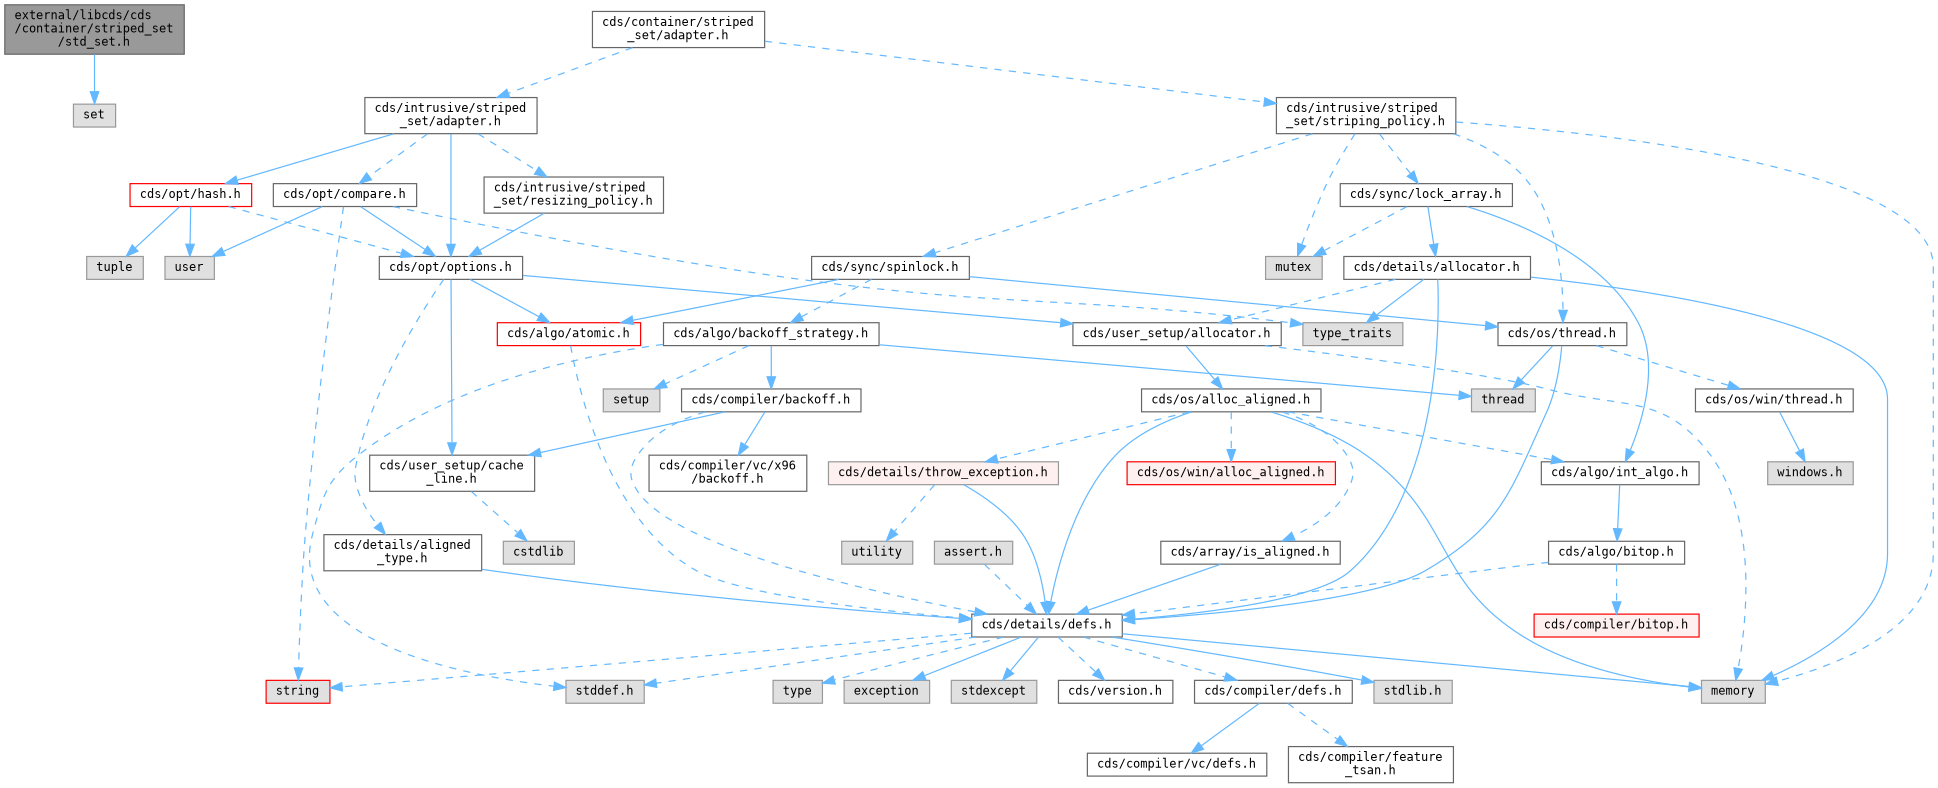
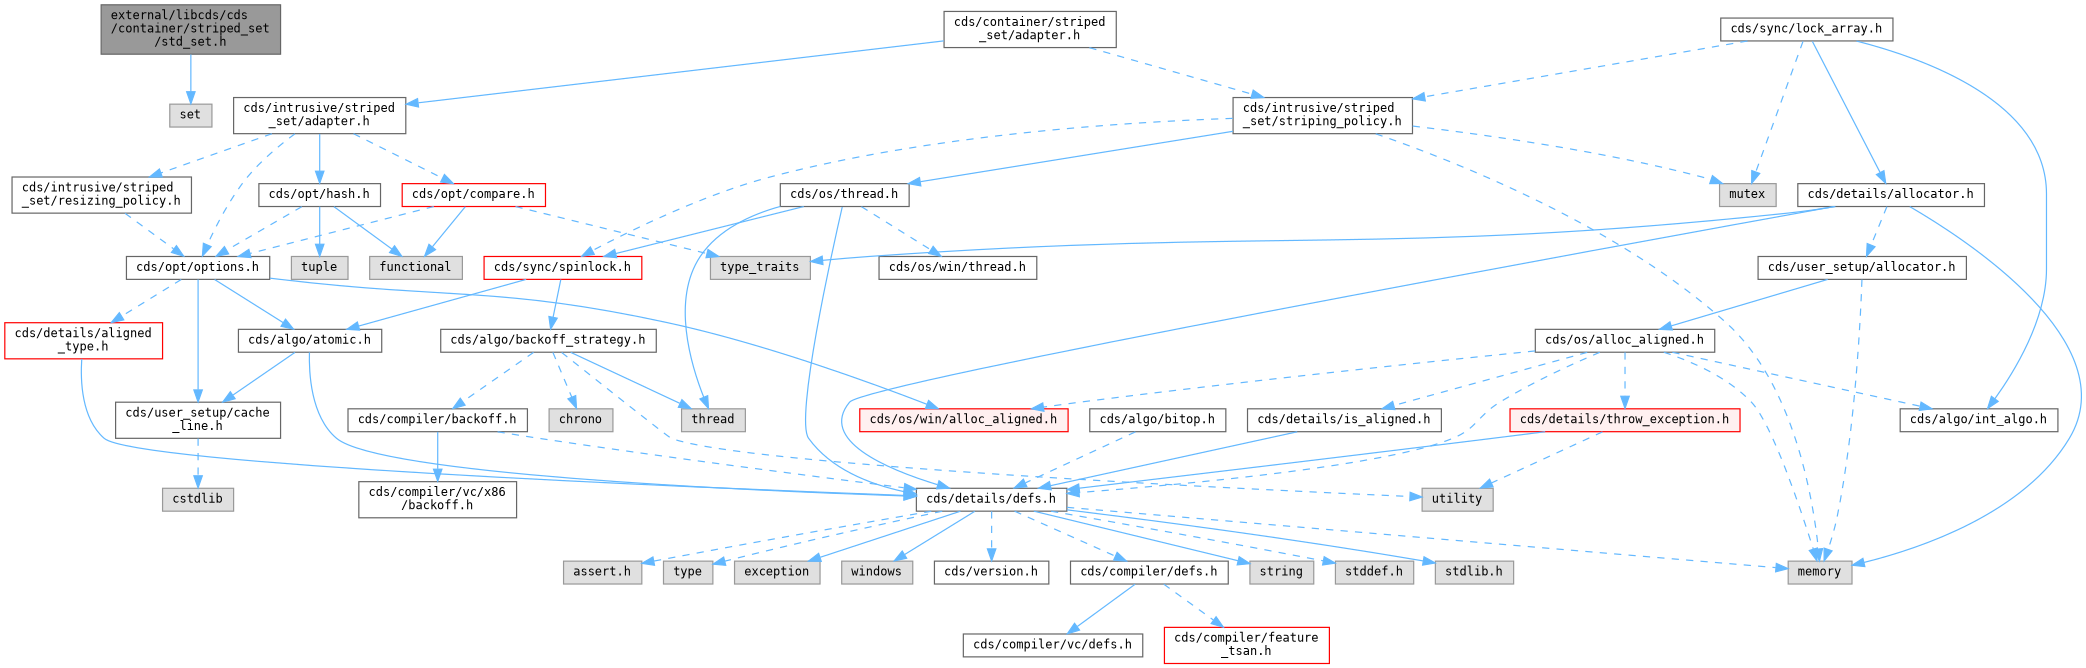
  digraph {
    fontname="DejaVu Sans Mono"
    node [color=grey40 fillcolor=white fontname="DejaVu Sans Mono" fontsize=10 shape=box style=filled]
    edge [color=steelblue1 fontname="DejaVu Sans Mono" fontsize=10 labelfontname=Helvetica labelfontsize=10 style=solid]
    n1 [color=gray40 fillcolor=grey60 fontcolor=black height=0.2 label="external/libcds/cds\l/container/striped_set\l/std_set.h" width=0.4]
    n2 [color=grey60 fillcolor="#E0E0E0" height=0.2 label=set width=0.4]
    n3 [height=0.2 label="cds/container/striped\l_set/adapter.h" width=0.4]
    n4 [height=0.2 label="cds/intrusive/striped\l_set/adapter.h" width=0.4]
    n5 [height=0.2 label="cds/intrusive/striped\l_set/striping_policy.h" width=0.4]
    n6 [height=0.2 label="cds/opt/options.h" width=0.4]
    n7 [height=0.2 label="cds/intrusive/striped\l_set/resizing_policy.h" width=0.4]
-   n8 [color=red height=0.2 label="cds/opt/hash.h" width=0.4]
-   n9 [height=0.2 label="cds/opt/compare.h" width=0.4]
+   n8 [height=0.2 label="cds/opt/hash.h" width=0.4]
+   n9 [color=red height=0.2 label="cds/opt/compare.h" width=0.4]
    n10 [color=grey60 fillcolor="#E0E0E0" height=0.2 label=memory width=0.4]
    n11 [color=grey60 fillcolor="#E0E0E0" height=0.2 label=mutex width=0.4]
    n12 [height=0.2 label="cds/sync/lock_array.h" width=0.4]
    n13 [height=0.2 label="cds/os/thread.h" width=0.4]
-   n14 [height=0.2 label="cds/sync/spinlock.h" width=0.4]
-   n15 [height=0.2 label="cds/details/aligned\l_type.h" width=0.4]
+   n14 [color=red height=0.2 label="cds/sync/spinlock.h" width=0.4]
+   n15 [color=red height=0.2 label="cds/details/aligned\l_type.h" width=0.4]
    n16 [height=0.2 label="cds/user_setup/allocator.h" width=0.4]
    n17 [height=0.2 label="cds/user_setup/cache\l_line.h" width=0.4]
-   n18 [color=red height=0.2 label="cds/algo/atomic.h" width=0.4]
+   n18 [height=0.2 label="cds/algo/atomic.h" width=0.4]
    n19 [color=grey60 fillcolor="#E0E0E0" height=0.2 label=tuple width=0.4]
-   n20 [color=grey60 fillcolor="#E0E0E0" height=0.2 label=user width=0.4]
-   n21 [color=red fillcolor="#E0E0E0" height=0.2 label=string width=0.4]
+   n20 [color=grey60 fillcolor="#E0E0E0" height=0.2 label=functional width=0.4]
+   n21 [color=grey60 fillcolor="#E0E0E0" height=0.2 label=string width=0.4]
    n22 [color=grey60 fillcolor="#E0E0E0" height=0.2 label=type_traits width=0.4]
    n23 [color=grey60 fillcolor="#E0E0E0" height=0.2 label=cstdlib width=0.4]
    n24 [height=0.2 label="cds/details/defs.h" width=0.4]
    n25 [height=0.2 label="cds/os/alloc_aligned.h" width=0.4]
    n26 [color=grey60 fillcolor="#E0E0E0" height=0.2 label="stddef.h" width=0.4]
    n27 [color=grey60 fillcolor="#E0E0E0" height=0.2 label="stdlib.h" width=0.4]
    n28 [color=grey60 fillcolor="#E0E0E0" height=0.2 label="assert.h" width=0.4]
    n29 [color=grey60 fillcolor="#E0E0E0" height=0.2 label=type width=0.4]
    n30 [color=grey60 fillcolor="#E0E0E0" height=0.2 label=exception width=0.4]
-   n31 [color=grey60 fillcolor="#E0E0E0" height=0.2 label=stdexcept width=0.4]
+   n31 [color=grey60 fillcolor="#E0E0E0" height=0.2 label=windows width=0.4]
    n32 [height=0.2 label="cds/version.h" width=0.4]
    n33 [height=0.2 label="cds/compiler/defs.h" width=0.4]
    n34 [height=0.2 label="cds/compiler/vc/defs.h" width=0.4]
-   n35 [height=0.2 label="cds/compiler/feature\l_tsan.h" width=0.4]
+   n35 [color=red height=0.2 label="cds/compiler/feature\l_tsan.h" width=0.4]
    n36 [color=red fillcolor="#FFF0F0" height=0.2 label="cds/os/win/alloc_aligned.h" width=0.4]
-   n37 [height=0.2 label="cds/array/is_aligned.h" width=0.4]
+   n37 [height=0.2 label="cds/details/is_aligned.h" width=0.4]
    n38 [height=0.2 label="cds/algo/int_algo.h" width=0.4]
-   n39 [color=grey60 fillcolor="#FFF0F0" height=0.2 label="cds/details/throw_exception.h" width=0.4]
+   n39 [color=red fillcolor="#FFF0F0" height=0.2 label="cds/details/throw_exception.h" width=0.4]
    n40 [height=0.2 label="cds/algo/bitop.h" width=0.4]
    n41 [color=grey60 fillcolor="#E0E0E0" height=0.2 label=utility width=0.4]
-   n42 [color=red fillcolor="#FFF0F0" height=0.2 label="cds/compiler/bitop.h" width=0.4]
    n43 [height=0.2 label="cds/details/allocator.h" width=0.4]
    n44 [color=grey60 fillcolor="#E0E0E0" height=0.2 label=thread width=0.4]
    n45 [height=0.2 label="cds/os/win/thread.h" width=0.4]
    n46 [height=0.2 label="cds/algo/backoff_strategy.h" width=0.4]
-   n47 [color=grey60 fillcolor="#E0E0E0" height=0.2 label="windows.h" width=0.4]
-   n48 [color=grey60 fillcolor="#E0E0E0" height=0.2 label=setup width=0.4]
+   n48 [color=grey60 fillcolor="#E0E0E0" height=0.2 label=chrono width=0.4]
    n49 [height=0.2 label="cds/compiler/backoff.h" width=0.4]
-   n50 [height=0.2 label="cds/compiler/vc/x96\l/backoff.h" width=0.4]
+   n50 [height=0.2 label="cds/compiler/vc/x86\l/backoff.h" width=0.4]
    n1 -> n2
-   n3 -> n4 [style=dashed]
+   n3 -> n4
    n3 -> n5 [style=dashed]
-   n4 -> n6
+   n4 -> n6 [style=dashed]
    n4 -> n7 [style=dashed]
    n4 -> n8
    n4 -> n9 [style=dashed]
    n5 -> n10 [style=dashed]
    n5 -> n11 [style=dashed]
-   n5 -> n12 [style=dashed]
-   n5 -> n13 [style=dashed]
+   n12 -> n5 [style=dashed]
+   n5 -> n13
    n5 -> n14 [style=dashed]
    n6 -> n15 [style=dashed]
-   n6 -> n16
+   n6 -> n36
    n6 -> n17
    n6 -> n18
-   n7 -> n6
+   n7 -> n6 [style=dashed]
    n8 -> n6 [style=dashed]
    n8 -> n19
    n8 -> n20
-   n9 -> n6
+   n9 -> n6 [style=dashed]
    n9 -> n20
-   n9 -> n21 [style=dashed]
    n9 -> n22 [style=dashed]
    n12 -> n11 [style=dashed]
    n12 -> n38
    n12 -> n43
    n13 -> n24
    n13 -> n44
    n13 -> n45 [style=dashed]
-   n14 -> n13
+   n13 -> n14
    n14 -> n18
-   n14 -> n46 [style=dashed]
+   n14 -> n46
    n15 -> n24
    n16 -> n10 [style=dashed]
    n16 -> n25
    n17 -> n23 [style=dashed]
-   n49 -> n17
-   n18 -> n24 [style=dashed]
-   n24 -> n10
-   n24 -> n21 [style=dashed]
+   n18 -> n17
+   n18 -> n24
+   n24 -> n10 [style=dashed]
+   n24 -> n21
    n24 -> n26 [style=dashed]
    n24 -> n27
-   n28 -> n24 [style=dashed]
+   n24 -> n28 [style=dashed]
    n24 -> n29 [style=dashed]
    n24 -> n30
    n24 -> n31
    n24 -> n32 [style=dashed]
    n24 -> n33 [style=dashed]
-   n25 -> n10
-   n25 -> n24
+   n25 -> n10 [style=dashed]
+   n25 -> n24 [style=dashed]
    n25 -> n36 [style=dashed]
    n25 -> n37 [style=dashed]
    n25 -> n38 [style=dashed]
    n25 -> n39 [style=dashed]
    n33 -> n34
    n33 -> n35 [style=dashed]
    n37 -> n24
-   n38 -> n40
    n39 -> n24
    n39 -> n41 [style=dashed]
    n40 -> n24 [style=dashed]
-   n40 -> n42 [style=dashed]
    n43 -> n10
    n43 -> n16 [style=dashed]
    n43 -> n22
    n43 -> n24
-   n45 -> n47
-   n46 -> n26 [style=dashed]
+   n46 -> n41 [style=dashed]
    n46 -> n44
    n46 -> n48 [style=dashed]
-   n46 -> n49
+   n46 -> n49 [style=dashed]
    n49 -> n24 [style=dashed]
    n49 -> n50
  }
